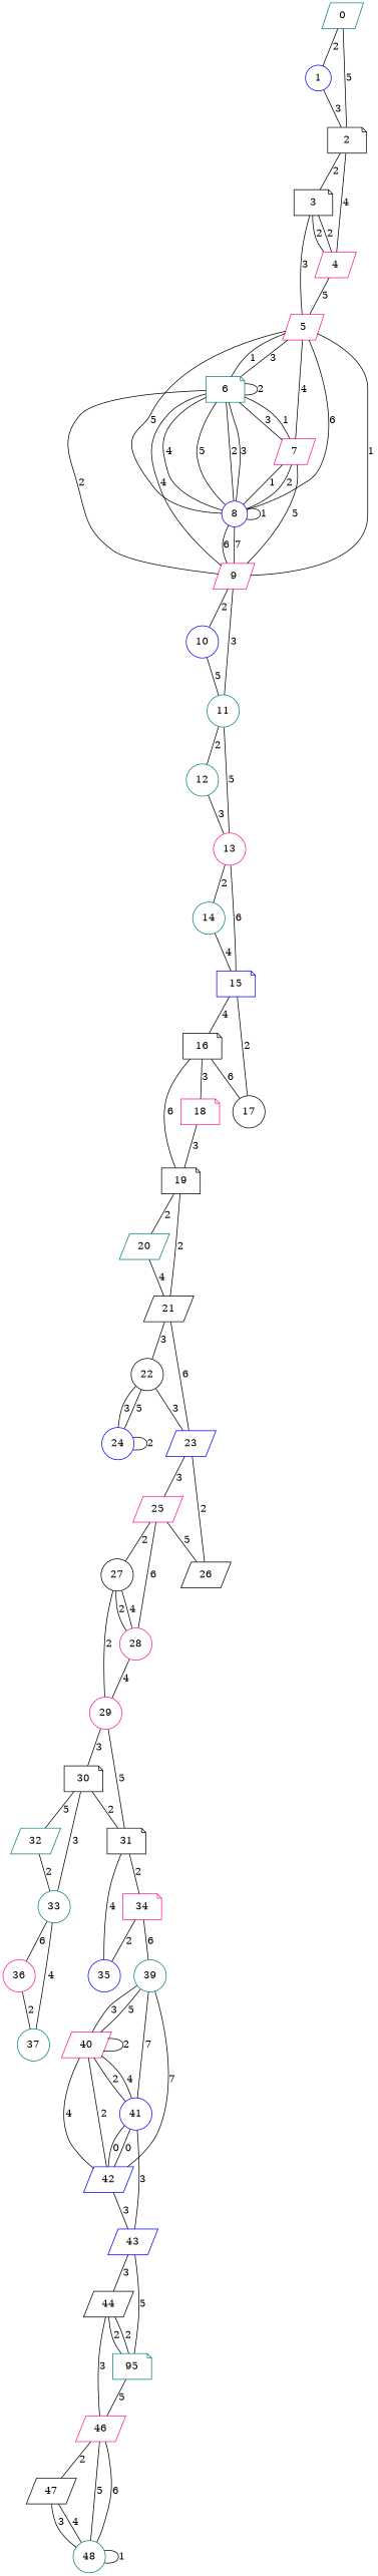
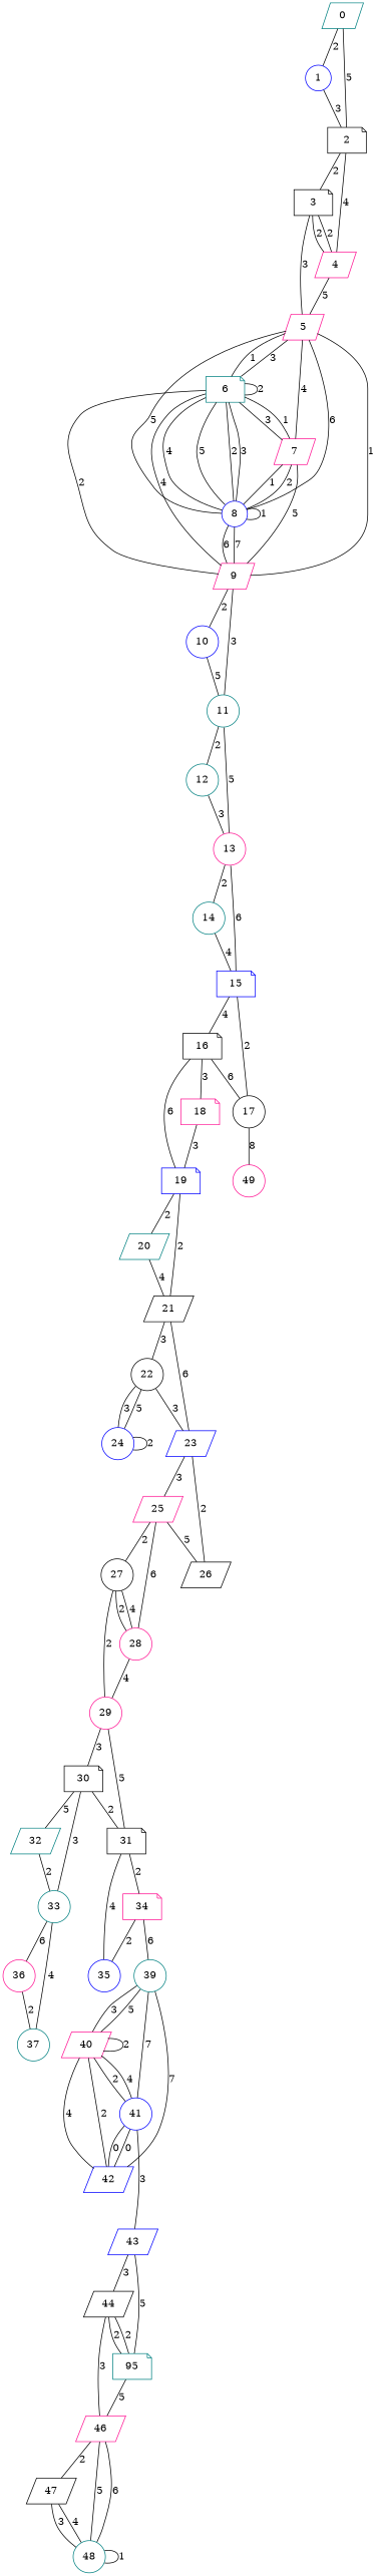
  graph {
    node [color=deeppink shape=circle weight=1]
    0 [color=teal shape=parallelogram]
    1 [color=blue]
    2 [color=black shape=note]
    3 [color=black shape=note]
    4 [shape=parallelogram]
    5 [shape=parallelogram]
    6 [color=teal shape=note weight=2]
    7 [shape=parallelogram]
    8 [color=blue weight=2]
    9 [shape=parallelogram]
    10 [color=blue]
    11 [color=teal]
    12 [color=teal]
    13
    14 [color=teal]
    15 [color=blue shape=note]
    16 [color=black shape=note]
    17 [color=black]
    18 [shape=note]
-   19 [color=black shape=note]
+   19 [color=blue shape=note]
+   49 [weight=4]
    20 [color=teal shape=parallelogram]
    21 [color=black shape=parallelogram]
    22 [color=black]
    23 [color=blue shape=parallelogram]
    24 [color=blue weight=2]
    25 [shape=parallelogram]
    26 [color=black shape=parallelogram]
    27 [color=black weight=2]
    28
    29
    30 [color=black shape=note]
    31 [color=black shape=note]
    32 [color=teal shape=parallelogram]
    33 [color=teal]
    34 [shape=note]
    35 [color=blue]
    36
    37 [color=teal]
    39 [color=teal]
    40 [shape=parallelogram weight=2]
    41 [color=blue]
    42 [color=blue shape=parallelogram]
    43 [color=blue shape=parallelogram]
    44 [color=black shape=parallelogram]
    n46 [color=teal label=95 shape=note]
    46 [shape=parallelogram]
    47 [color=black shape=parallelogram]
    48 [color=teal weight=2]
    0 -- 1 [label=2]
    0 -- 2 [label=5]
    1 -- 2 [label=3]
    2 -- 3 [label=2]
    2 -- 4 [label=4]
    3 -- 4 [label=2]
    3 -- 4 [label=2]
    3 -- 5 [label=3]
    4 -- 5 [label=5]
    5 -- 6 [label=1]
    5 -- 6 [label=3]
    5 -- 7 [label=4]
    5 -- 8 [label=5]
    5 -- 8 [label=6]
    5 -- 9 [label=1]
    6 -- 6 [label=2]
    6 -- 7 [label=3]
    6 -- 7 [label=1]
    6 -- 8 [label=4]
    6 -- 8 [label=5]
    6 -- 8 [label=2]
    6 -- 8 [label=3]
    6 -- 9 [label=2]
    6 -- 9 [label=4]
    7 -- 8 [label=1]
    7 -- 8 [label=2]
    7 -- 9 [label=5]
    8 -- 8 [label=1]
    8 -- 9 [label=6]
    8 -- 9 [label=7]
    9 -- 10 [label=2]
    9 -- 11 [label=3]
    10 -- 11 [label=5]
    11 -- 12 [label=2]
    11 -- 13 [label=5]
    12 -- 13 [label=3]
    13 -- 14 [label=2]
    13 -- 15 [label=6]
    14 -- 15 [label=4]
    15 -- 16 [label=4]
    15 -- 17 [label=2]
    16 -- 17 [label=6]
    16 -- 18 [label=3]
    16 -- 19 [label=6]
+   17 -- 49 [label=8]
    18 -- 19 [label=3]
    19 -- 20 [label=2]
    19 -- 21 [label=2]
    20 -- 21 [label=4]
    21 -- 22 [label=3]
    21 -- 23 [label=6]
    22 -- 23 [label=3]
    22 -- 24 [label=3]
    22 -- 24 [label=5]
    23 -- 25 [label=3]
    23 -- 26 [label=2]
    24 -- 24 [label=2]
    25 -- 26 [label=5]
    25 -- 27 [label=2]
    25 -- 28 [label=6]
    27 -- 28 [label=2]
    27 -- 28 [label=4]
    27 -- 29 [label=2]
    28 -- 29 [label=4]
    29 -- 30 [label=3]
    29 -- 31 [label=5]
    30 -- 31 [label=2]
    30 -- 32 [label=5]
    30 -- 33 [label=3]
    31 -- 34 [label=2]
    31 -- 35 [label=4]
    32 -- 33 [label=2]
    33 -- 36 [label=6]
    33 -- 37 [label=4]
    34 -- 35 [label=2]
    34 -- 39 [label=6]
    36 -- 37 [label=2]
    39 -- 40 [label=3]
    39 -- 40 [label=5]
    39 -- 41 [label=7]
    39 -- 42 [label=7]
    40 -- 40 [label=2]
    40 -- 41 [label=4]
    40 -- 41 [label=2]
    40 -- 42 [label=4]
    40 -- 42 [label=2]
    41 -- 42 [label=0]
    41 -- 42 [label=0]
    41 -- 43 [label=3]
-   42 -- 43 [label=3]
    43 -- 44 [label=3]
    43 -- n46 [label=5]
    44 -- n46 [label=2]
    44 -- n46 [label=2]
    44 -- 46 [label=3]
    n46 -- 46 [label=5]
    46 -- 47 [label=2]
    46 -- 48 [label=5]
    46 -- 48 [label=6]
    47 -- 48 [label=3]
    47 -- 48 [label=4]
    48 -- 48 [label=1]
  }
